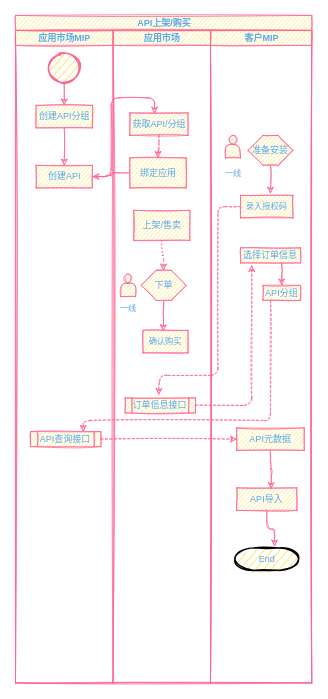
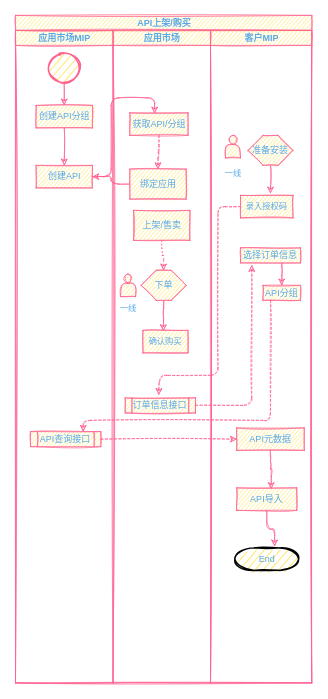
  <mxCell id="0" />
  <mxCell id="1" parent="0" />
  <mxCell id="2" value="API上架/购买" style="swimlane;childLayout=stackLayout;resizeParent=1;resizeParentMax=0;startSize=20;sketch=1;fontColor=#5AA9E6;strokeColor=#FF6392;fillColor=#FFE45E;html=1;" vertex="1" parent="1"><mxGeometry x="20" y="20" width="395" height="890" as="geometry" /></mxCell>
  <mxCell id="3" value="应用市场MIP" style="swimlane;startSize=20;sketch=1;fontColor=#5AA9E6;strokeColor=#FF6392;fillColor=#FFE45E;html=1;swimlaneFillColor=none;" vertex="1" parent="2"><mxGeometry y="20" width="130" height="870" as="geometry" /></mxCell>
  <mxCell id="4" style="edgeStyle=orthogonalEdgeStyle;curved=0;rounded=1;sketch=1;orthogonalLoop=1;jettySize=auto;html=1;exitX=0.5;exitY=1;exitDx=0;exitDy=0;exitPerimeter=0;entryX=0.5;entryY=0;entryDx=0;entryDy=0;fontColor=#5AA9E6;startSize=20;strokeColor=#FF6392;fillColor=#FFE45E;" edge="1" parent="3" source="5" target="7"><mxGeometry relative="1" as="geometry" /></mxCell>
  <mxCell id="5" value="" style="strokeWidth=2;html=1;shape=mxgraph.flowchart.start_2;whiteSpace=wrap;sketch=1;fontColor=#5AA9E6;startSize=20;fillColor=#FFE45E;strokeColor=#FF6392;" vertex="1" parent="3"><mxGeometry x="42.5" y="30" width="45" height="40" as="geometry" /></mxCell>
  <mxCell id="6" style="edgeStyle=orthogonalEdgeStyle;curved=0;rounded=1;sketch=1;orthogonalLoop=1;jettySize=auto;html=1;entryX=0.5;entryY=0;entryDx=0;entryDy=0;fontColor=#5AA9E6;startSize=20;strokeColor=#FF6392;fillColor=#FFE45E;" edge="1" parent="3" source="7" target="8"><mxGeometry relative="1" as="geometry" /></mxCell>
  <mxCell id="7" value="创建API分组" style="whiteSpace=wrap;html=1;sketch=1;fontColor=#5AA9E6;startSize=20;strokeColor=#FF6392;fillColor=#FFE45E;" vertex="1" parent="3"><mxGeometry x="27.5" y="100" width="75" height="30" as="geometry" /></mxCell>
  <mxCell id="8" value="创建API" style="whiteSpace=wrap;html=1;sketch=1;fontColor=#5AA9E6;startSize=20;strokeColor=#FF6392;fillColor=#FFE45E;" vertex="1" parent="3"><mxGeometry x="27.5" y="180" width="75" height="30" as="geometry" /></mxCell>
  <mxCell id="9" value="API查询接口" style="shape=process;whiteSpace=wrap;html=1;backgroundOutline=1;rounded=0;sketch=1;fontColor=#5AA9E6;strokeColor=#FF6392;fillColor=#FFE45E;" vertex="1" parent="3"><mxGeometry x="20" y="535" width="93.75" height="20" as="geometry" /></mxCell>
  <mxCell id="10" value="应用市场" style="swimlane;startSize=20;sketch=1;fontColor=#5AA9E6;strokeColor=#FF6392;fillColor=#FFE45E;html=1;" vertex="1" parent="2"><mxGeometry x="130" y="20" width="130" height="870" as="geometry" /></mxCell>
  <mxCell id="11" style="edgeStyle=orthogonalEdgeStyle;curved=0;rounded=1;sketch=1;orthogonalLoop=1;jettySize=auto;html=1;entryX=0.5;entryY=0;entryDx=0;entryDy=0;fontColor=#5AA9E6;startSize=20;strokeColor=#FF6392;fillColor=#FFE45E;dashed=1;" edge="1" parent="10" source="12" target="14"><mxGeometry relative="1" as="geometry" /></mxCell>
  <mxCell id="12" value="获取API/分组" style="whiteSpace=wrap;html=1;sketch=1;fontColor=#5AA9E6;startSize=20;strokeColor=#FF6392;fillColor=#FFE45E;" vertex="1" parent="10"><mxGeometry x="22.5" y="110" width="77.5" height="30" as="geometry" /></mxCell>
  <mxCell id="13" style="edgeStyle=orthogonalEdgeStyle;curved=0;rounded=1;sketch=1;orthogonalLoop=1;jettySize=auto;html=1;fontColor=#5AA9E6;startSize=20;strokeColor=#FF6392;fillColor=#FFE45E;" edge="1" parent="10" source="14" target="8"><mxGeometry relative="1" as="geometry" /></mxCell>
- <mxCell id="14" value="绑定应用" style="whiteSpace=wrap;html=1;sketch=1;fontColor=#5AA9E6;startSize=20;strokeColor=#FF6392;fillColor=#FFE45E;" vertex="1" parent="10"><mxGeometry x="22.5" y="170" width="75" height="40" as="geometry" /></mxCell>
+ <mxCell id="14" value="绑定应用" style="whiteSpace=wrap;html=1;sketch=1;fontColor=#5AA9E6;startSize=20;strokeColor=#FF6392;fillColor=#FFE45E;" vertex="1" parent="10"><mxGeometry x="22.5" y="185" width="75" height="40" as="geometry" /></mxCell>
  <mxCell id="15" style="edgeStyle=orthogonalEdgeStyle;curved=0;rounded=1;sketch=1;orthogonalLoop=1;jettySize=auto;html=1;entryX=0.5;entryY=0;entryDx=0;entryDy=0;fontSize=11;fontColor=#5AA9E6;startSize=20;strokeColor=#FF6392;fillColor=#FFE45E;dashed=1;dashPattern=1 4;" edge="1" parent="10" source="16" target="18"><mxGeometry relative="1" as="geometry" /></mxCell>
  <mxCell id="16" value="上架/售卖" style="whiteSpace=wrap;html=1;sketch=1;fontColor=#5AA9E6;startSize=20;strokeColor=#FF6392;fillColor=#FFE45E;" vertex="1" parent="10"><mxGeometry x="27.5" y="240" width="75" height="40" as="geometry" /></mxCell>
  <mxCell id="17" style="edgeStyle=orthogonalEdgeStyle;curved=0;rounded=1;sketch=1;orthogonalLoop=1;jettySize=auto;html=1;entryX=0.45;entryY=0.033;entryDx=0;entryDy=0;entryPerimeter=0;fontSize=11;fontColor=#5AA9E6;startSize=20;strokeColor=#FF6392;fillColor=#FFE45E;" edge="1" parent="10" source="18" target="20"><mxGeometry relative="1" as="geometry" /></mxCell>
  <mxCell id="18" value="下单" style="shape=hexagon;perimeter=hexagonPerimeter2;whiteSpace=wrap;html=1;fixedSize=1;sketch=1;fontColor=#5AA9E6;startSize=20;strokeColor=#FF6392;fillColor=#FFE45E;" vertex="1" parent="10"><mxGeometry x="37.5" y="320" width="60" height="40" as="geometry" /></mxCell>
  <mxCell id="19" value="" style="shape=actor;whiteSpace=wrap;html=1;sketch=1;fontColor=#5AA9E6;startSize=20;strokeColor=#FF6392;fillColor=#FFE45E;" vertex="1" parent="10"><mxGeometry x="10" y="325" width="20" height="30" as="geometry" /></mxCell>
  <mxCell id="20" value="确认购买" style="whiteSpace=wrap;html=1;sketch=1;fontSize=11;fontColor=#5AA9E6;startSize=20;strokeColor=#FF6392;fillColor=#FFE45E;" vertex="1" parent="10"><mxGeometry x="40" y="400" width="60" height="30" as="geometry" /></mxCell>
  <mxCell id="21" value="订单信息接口" style="shape=process;whiteSpace=wrap;html=1;backgroundOutline=1;rounded=0;sketch=1;fontColor=#5AA9E6;strokeColor=#FF6392;fillColor=#FFE45E;" vertex="1" parent="10"><mxGeometry x="16.25" y="490" width="93.75" height="20" as="geometry" /></mxCell>
  <mxCell id="22" value="客户MIP" style="swimlane;startSize=20;sketch=1;fontColor=#5AA9E6;strokeColor=#FF6392;fillColor=#FFE45E;html=1;" vertex="1" parent="2"><mxGeometry x="260" y="20" width="135" height="870" as="geometry" /></mxCell>
  <mxCell id="23" value="" style="shape=actor;whiteSpace=wrap;html=1;sketch=1;fontColor=#5AA9E6;startSize=20;strokeColor=#FF6392;fillColor=#FFE45E;" vertex="1" parent="22"><mxGeometry x="20" y="140" width="20" height="30" as="geometry" /></mxCell>
  <mxCell id="24" style="edgeStyle=orthogonalEdgeStyle;curved=0;rounded=1;sketch=1;orthogonalLoop=1;jettySize=auto;html=1;entryX=0.571;entryY=-0.083;entryDx=0;entryDy=0;entryPerimeter=0;fontSize=11;fontColor=#5AA9E6;startSize=20;strokeColor=#FF6392;fillColor=#FFE45E;" edge="1" parent="22" source="25" target="26"><mxGeometry relative="1" as="geometry" /></mxCell>
  <mxCell id="25" value="准备安装" style="shape=hexagon;perimeter=hexagonPerimeter2;whiteSpace=wrap;html=1;fixedSize=1;sketch=1;fontColor=#5AA9E6;startSize=20;strokeColor=#FF6392;fillColor=#FFE45E;" vertex="1" parent="22"><mxGeometry x="50" y="140" width="60" height="40" as="geometry" /></mxCell>
  <mxCell id="26" value="录入授权码" style="whiteSpace=wrap;html=1;sketch=1;fontSize=11;fontColor=#5AA9E6;startSize=20;strokeColor=#FF6392;fillColor=#FFE45E;" vertex="1" parent="22"><mxGeometry x="40" y="220" width="70" height="30" as="geometry" /></mxCell>
  <mxCell id="27" style="edgeStyle=orthogonalEdgeStyle;curved=0;rounded=1;sketch=1;orthogonalLoop=1;jettySize=auto;html=1;entryX=0.5;entryY=0;entryDx=0;entryDy=0;fontColor=#5AA9E6;strokeColor=#FF6392;fillColor=#FFE45E;" edge="1" parent="22" source="28" target="29"><mxGeometry relative="1" as="geometry"><Array as="points"><mxPoint x="95" y="320" /><mxPoint x="95" y="320" /></Array></mxGeometry></mxCell>
  <mxCell id="28" value="选择订单信息" style="whiteSpace=wrap;html=1;rounded=0;sketch=1;fontColor=#5AA9E6;strokeColor=#FF6392;fillColor=#FFE45E;" vertex="1" parent="22"><mxGeometry x="40" y="290" width="80" height="20" as="geometry" /></mxCell>
  <mxCell id="29" value="API分组" style="whiteSpace=wrap;html=1;rounded=0;sketch=1;fontColor=#5AA9E6;strokeColor=#FF6392;fillColor=#FFE45E;" vertex="1" parent="22"><mxGeometry x="70" y="340" width="50" height="20" as="geometry" /></mxCell>
  <mxCell id="30" style="edgeStyle=orthogonalEdgeStyle;curved=0;rounded=1;sketch=1;orthogonalLoop=1;jettySize=auto;html=1;entryX=0.575;entryY=0.05;entryDx=0;entryDy=0;entryPerimeter=0;fontColor=#5AA9E6;strokeColor=#FF6392;fillColor=#FFE45E;" edge="1" parent="22" source="31" target="33"><mxGeometry relative="1" as="geometry" /></mxCell>
  <mxCell id="31" value="API元数据" style="whiteSpace=wrap;html=1;rounded=0;sketch=1;fontColor=#5AA9E6;strokeColor=#FF6392;fillColor=#FFE45E;" vertex="1" parent="22"><mxGeometry x="35" y="530" width="90" height="30" as="geometry" /></mxCell>
  <mxCell id="32" style="edgeStyle=orthogonalEdgeStyle;curved=0;rounded=1;sketch=1;orthogonalLoop=1;jettySize=auto;html=1;entryX=0.624;entryY=-0.067;entryDx=0;entryDy=0;entryPerimeter=0;fontColor=#5AA9E6;strokeColor=#FF6392;fillColor=#FFE45E;" edge="1" parent="22" source="33" target="34"><mxGeometry relative="1" as="geometry" /></mxCell>
  <mxCell id="33" value="API导入" style="whiteSpace=wrap;html=1;rounded=0;sketch=1;fontColor=#5AA9E6;strokeColor=#FF6392;fillColor=#FFE45E;" vertex="1" parent="22"><mxGeometry x="35" y="610" width="80" height="30" as="geometry" /></mxCell>
  <mxCell id="34" value="End" style="strokeWidth=2;html=1;shape=mxgraph.flowchart.terminator;whiteSpace=wrap;rounded=0;sketch=1;fontColor=#5AA9E6;fillColor=#FFE45E;" vertex="1" parent="22"><mxGeometry x="32.5" y="690" width="85" height="30" as="geometry" /></mxCell>
  <mxCell id="35" style="edgeStyle=orthogonalEdgeStyle;curved=0;rounded=1;sketch=1;orthogonalLoop=1;jettySize=auto;html=1;entryX=0.427;entryY=0.025;entryDx=0;entryDy=0;entryPerimeter=0;fontColor=#5AA9E6;startSize=20;strokeColor=#FF6392;fillColor=#FFE45E;" edge="1" parent="2" source="8" target="12"><mxGeometry relative="1" as="geometry" /></mxCell>
  <mxCell id="36" style="edgeStyle=orthogonalEdgeStyle;curved=0;rounded=1;sketch=1;orthogonalLoop=1;jettySize=auto;html=1;fontColor=#5AA9E6;strokeColor=#FF6392;fillColor=#FFE45E;entryX=0.477;entryY=-0.2;entryDx=0;entryDy=0;entryPerimeter=0;dashed=1;" edge="1" parent="2" source="26" target="21"><mxGeometry relative="1" as="geometry"><mxPoint x="192" y="500" as="targetPoint" /><Array as="points"><mxPoint x="270" y="255" /><mxPoint x="270" y="480" /><mxPoint x="192" y="480" /><mxPoint x="192" y="506" /></Array></mxGeometry></mxCell>
  <mxCell id="37" style="edgeStyle=orthogonalEdgeStyle;curved=0;rounded=1;sketch=1;orthogonalLoop=1;jettySize=auto;html=1;fontColor=#5AA9E6;strokeColor=#FF6392;fillColor=#FFE45E;entryX=0.188;entryY=1.15;entryDx=0;entryDy=0;entryPerimeter=0;dashed=1;" edge="1" parent="2" source="21" target="28"><mxGeometry relative="1" as="geometry"><mxPoint x="220" y="600" as="targetPoint" /></mxGeometry></mxCell>
  <mxCell id="38" style="edgeStyle=orthogonalEdgeStyle;curved=0;rounded=1;sketch=1;orthogonalLoop=1;jettySize=auto;html=1;entryX=0.75;entryY=0;entryDx=0;entryDy=0;fontColor=#5AA9E6;strokeColor=#FF6392;fillColor=#FFE45E;dashed=1;" edge="1" parent="2" source="29" target="9"><mxGeometry relative="1" as="geometry"><Array as="points"><mxPoint x="340" y="540" /><mxPoint x="90" y="540" /></Array></mxGeometry></mxCell>
  <mxCell id="39" style="edgeStyle=orthogonalEdgeStyle;curved=0;rounded=1;sketch=1;orthogonalLoop=1;jettySize=auto;html=1;entryX=0;entryY=0.5;entryDx=0;entryDy=0;dashed=1;fontColor=#5AA9E6;strokeColor=#FF6392;fillColor=#FFE45E;" edge="1" parent="2" source="9" target="31"><mxGeometry relative="1" as="geometry" /></mxCell>
  <mxCell id="40" value="一线" style="text;html=1;align=center;verticalAlign=middle;resizable=0;points=[];autosize=1;strokeColor=none;fillColor=none;fontSize=11;fontColor=#5AA9E6;" vertex="1" parent="1"><mxGeometry x="150" y="400" width="40" height="20" as="geometry" /></mxCell>
  <mxCell id="41" value="一线" style="text;html=1;align=center;verticalAlign=middle;resizable=0;points=[];autosize=1;strokeColor=none;fillColor=none;fontSize=11;fontColor=#5AA9E6;" vertex="1" parent="1"><mxGeometry x="290" y="220" width="40" height="20" as="geometry" /></mxCell>
